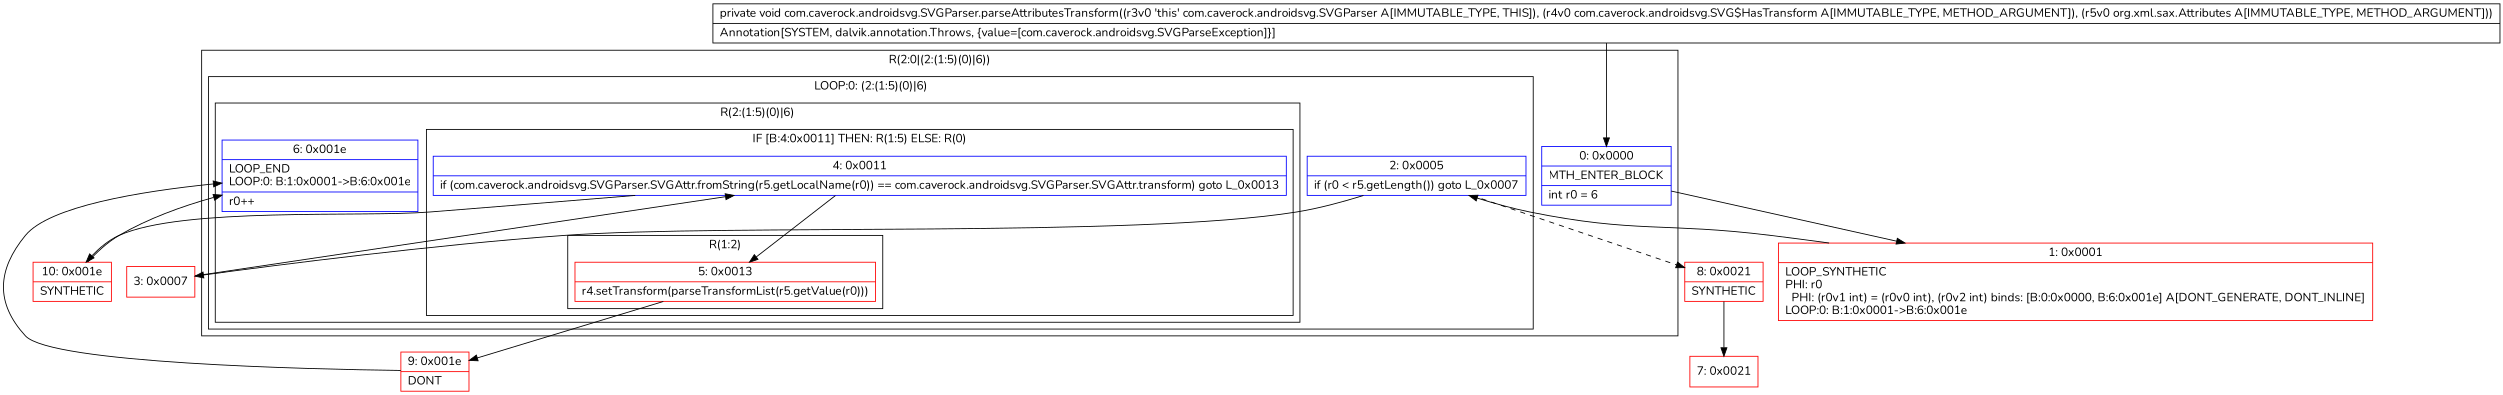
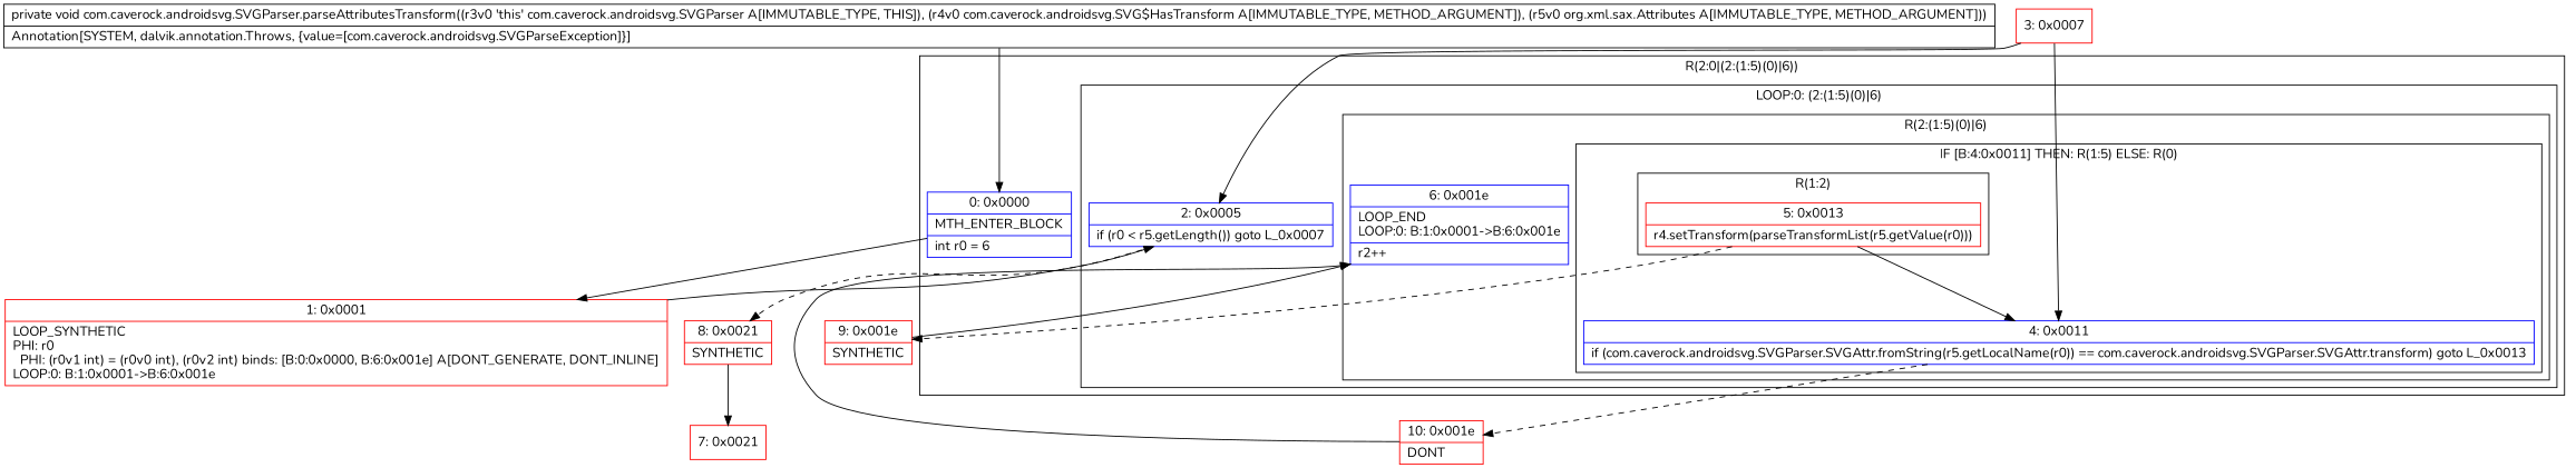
  digraph {
    fontname=Nunito
    node [color=red fontname=Nunito shape=record]
    edge [fontname=Nunito]
    n1 [label="{5\:\ 0x0013|r4.setTransform(parseTransformList(r5.getValue(r0)))\l}"]
    n2 [color=blue label="{4\:\ 0x0011|if (com.caverock.androidsvg.SVGParser.SVGAttr.fromString(r5.getLocalName(r0)) == com.caverock.androidsvg.SVGParser.SVGAttr.transform) goto L_0x0013\l}"]
-   n3 [color=blue label="{6\:\ 0x001e|LOOP_END\lLOOP:0: B:1:0x0001\-\>B:6:0x001e\l|r0++\l}"]
+   n3 [color=blue label="{6\:\ 0x001e|LOOP_END\lLOOP:0: B:1:0x0001\-\>B:6:0x001e\l|r2++\l}"]
    n4 [color=blue label="{2\:\ 0x0005|if (r0 \< r5.getLength()) goto L_0x0007\l}"]
    n5 [color=blue label="{0\:\ 0x0000|MTH_ENTER_BLOCK\l|int r0 = 6\l}"]
-   n6 [label="{9\:\ 0x001e|DONT\l}"]
-   n7 [label="{10\:\ 0x001e|SYNTHETIC\l}"]
+   n6 [label="{9\:\ 0x001e|SYNTHETIC\l}"]
+   n7 [label="{10\:\ 0x001e|DONT\l}"]
    n8 [label="{3\:\ 0x0007}"]
    n9 [label="{8\:\ 0x0021|SYNTHETIC\l}"]
    n10 [label="{1\:\ 0x0001|LOOP_SYNTHETIC\lPHI: r0 \l  PHI: (r0v1 int) = (r0v0 int), (r0v2 int) binds: [B:0:0x0000, B:6:0x001e] A[DONT_GENERATE, DONT_INLINE]\lLOOP:0: B:1:0x0001\-\>B:6:0x001e\l}"]
    n11 [label="{7\:\ 0x0021}"]
    n12 [label="{private void com.caverock.androidsvg.SVGParser.parseAttributesTransform((r3v0 'this' com.caverock.androidsvg.SVGParser A[IMMUTABLE_TYPE, THIS]), (r4v0 com.caverock.androidsvg.SVG$HasTransform A[IMMUTABLE_TYPE, METHOD_ARGUMENT]), (r5v0 org.xml.sax.Attributes A[IMMUTABLE_TYPE, METHOD_ARGUMENT]))  | Annotation[SYSTEM, dalvik.annotation.Throws, \{value=[com.caverock.androidsvg.SVGParseException]\}]\l}" color=""]
    subgraph cluster_1 {
      label="R(2:0|(2:(1:5)(0)|6))"
      n5
      subgraph cluster_2 {
        label="LOOP:0: (2:(1:5)(0)|6)"
        n4
        subgraph cluster_3 {
          label="R(2:(1:5)(0)|6)"
          n3
          subgraph cluster_4 {
            label="IF [B:4:0x0011] THEN: R(1:5) ELSE: R(0)"
            n2
            subgraph cluster_5 {
              label="R(1:2)"
              n1
            }
            subgraph cluster_6 {
              label="R(0)"
            }
          }
        }
      }
    }
-   n1 -> n6
-   n2 -> n1
-   n2 -> n7 [style=solid]
-   n4 -> n8
+   n1 -> n6 [style=dashed]
+   n1 -> n2
+   n2 -> n7 [style=dashed]
+   n8 -> n4
    n4 -> n9 [style=dashed]
    n5 -> n10
    n6 -> n3
    n7 -> n3
    n8 -> n2
    n9 -> n11
    n10 -> n4
    n12 -> n5
  }
